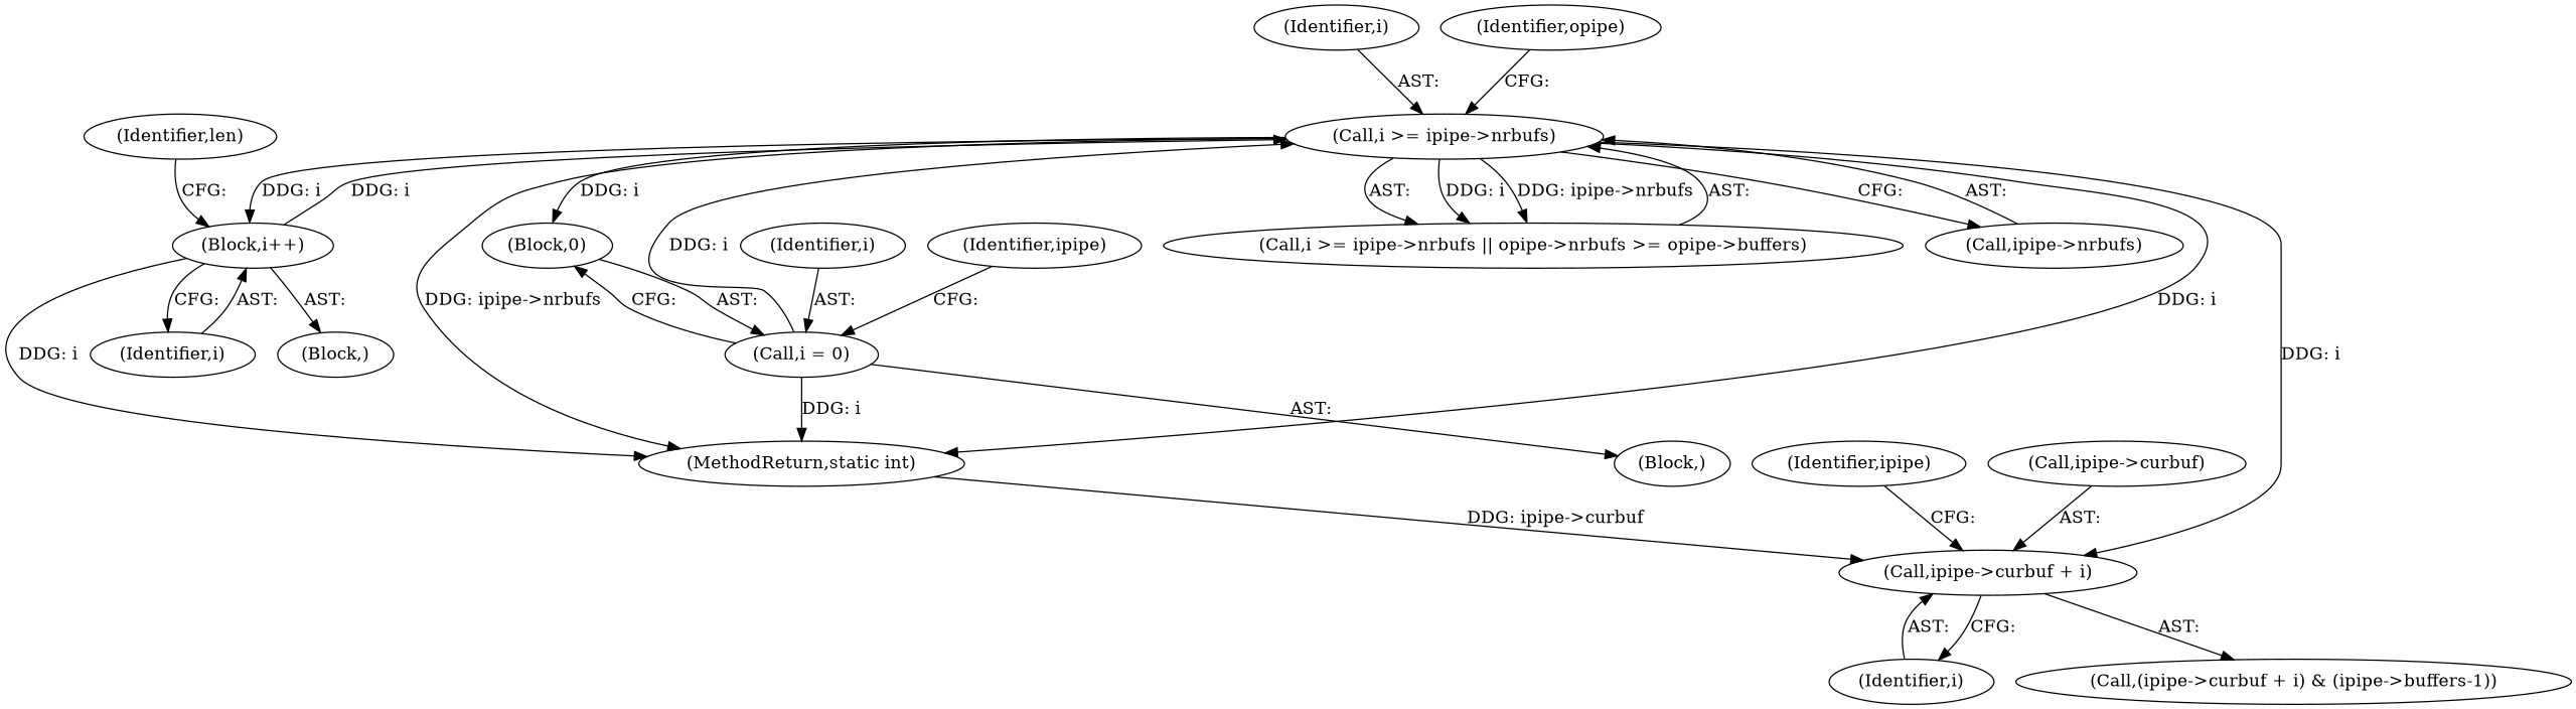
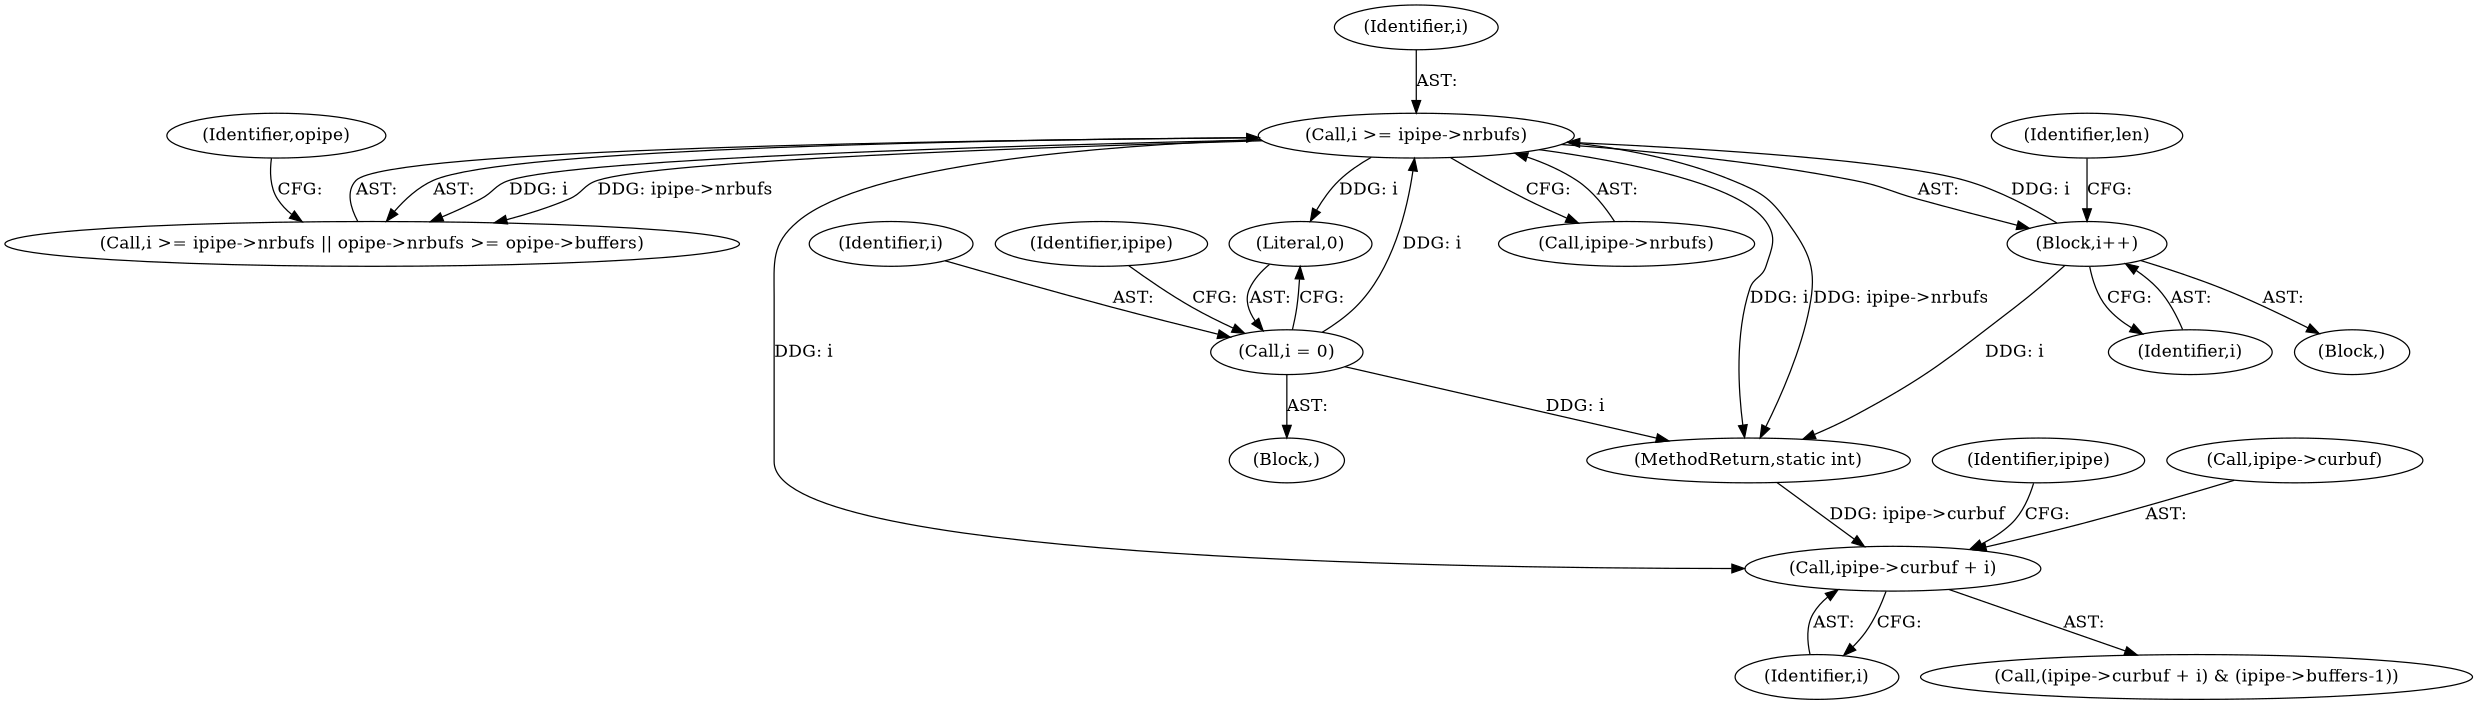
  digraph {
    n1 [label="(Call,ipipe->curbuf + i)"]
    n2 [label="(Identifier,i)"]
    n3 [label="(Call,(ipipe->curbuf + i) & (ipipe->buffers-1))"]
    n4 [label="(MethodReturn,static int)"]
    n5 [label="(Call,i >= ipipe->nrbufs)"]
    n6 [label="(Block,i++)"]
    n7 [label="(Call,i >= ipipe->nrbufs || opipe->nrbufs >= opipe->buffers)"]
    n8 [label="(Call,ipipe->nrbufs)"]
-   n9 [label="(Block,0)"]
+   n9 [label="(Literal,0)"]
    n10 [label="(Identifier,i)"]
    n11 [label="(Block,)"]
    n12 [label="(Call,i = 0)"]
    n13 [label="(Block,)"]
    n14 [label="(Identifier,ipipe)"]
    n15 [label="(Identifier,i)"]
    n16 [label="(Identifier,i)"]
    n17 [label="(Identifier,ipipe)"]
    n18 [label="(Identifier,len)"]
    n19 [label="(Call,ipipe->curbuf)"]
    n20 [label="(Identifier,opipe)"]
    n1 -> n2 [label="CFG: "]
    n1 -> n3 [label="AST: "]
    n2 -> n1 [label="AST: "]
    n4 -> n1 [label="DDG: ipipe->curbuf"]
    n5 -> n1 [label="DDG: i"]
    n5 -> n4 [label="DDG: i"]
    n5 -> n4 [label="DDG: ipipe->nrbufs"]
-   n5 -> n6 [label="DDG: i"]
+   n5 -> n6 [label="AST: "]
    n5 -> n7 [label="AST: "]
    n5 -> n7 [label="DDG: i"]
    n5 -> n7 [label="DDG: ipipe->nrbufs"]
    n5 -> n8 [label="CFG: "]
    n5 -> n9 [label="DDG: i"]
    n6 -> n4 [label="DDG: i"]
    n6 -> n5 [label="DDG: i"]
    n6 -> n10 [label="CFG: "]
    n6 -> n11 [label="AST: "]
    n7 -> n5 [label="AST: "]
    n8 -> n5 [label="AST: "]
    n9 -> n12 [label="AST: "]
    n10 -> n6 [label="AST: "]
    n12 -> n4 [label="DDG: i"]
    n12 -> n5 [label="DDG: i"]
    n12 -> n9 [label="CFG: "]
    n12 -> n13 [label="AST: "]
    n14 -> n1 [label="CFG: "]
    n15 -> n5 [label="AST: "]
    n16 -> n12 [label="AST: "]
    n17 -> n12 [label="CFG: "]
    n18 -> n6 [label="CFG: "]
    n19 -> n1 [label="AST: "]
-   n20 -> n5 [label="CFG: "]
+   n20 -> n7 [label="CFG: "]
  }
